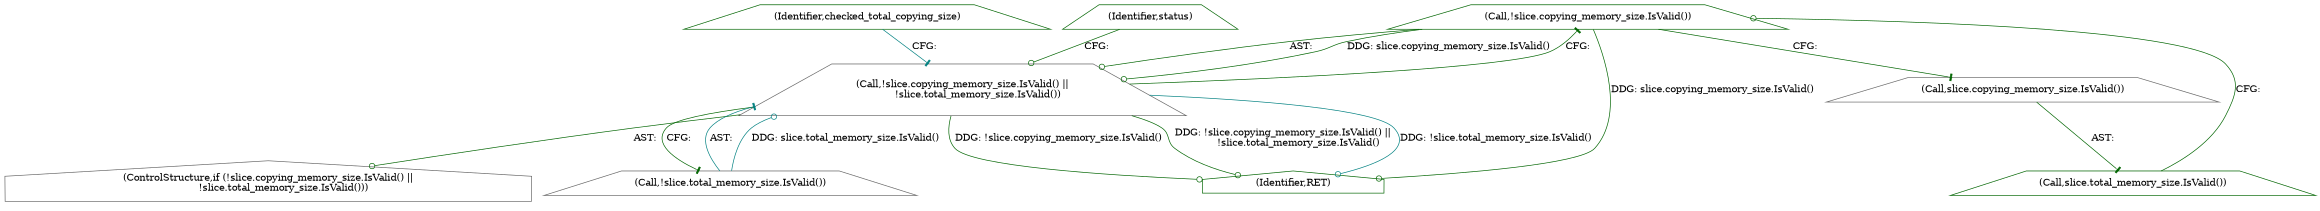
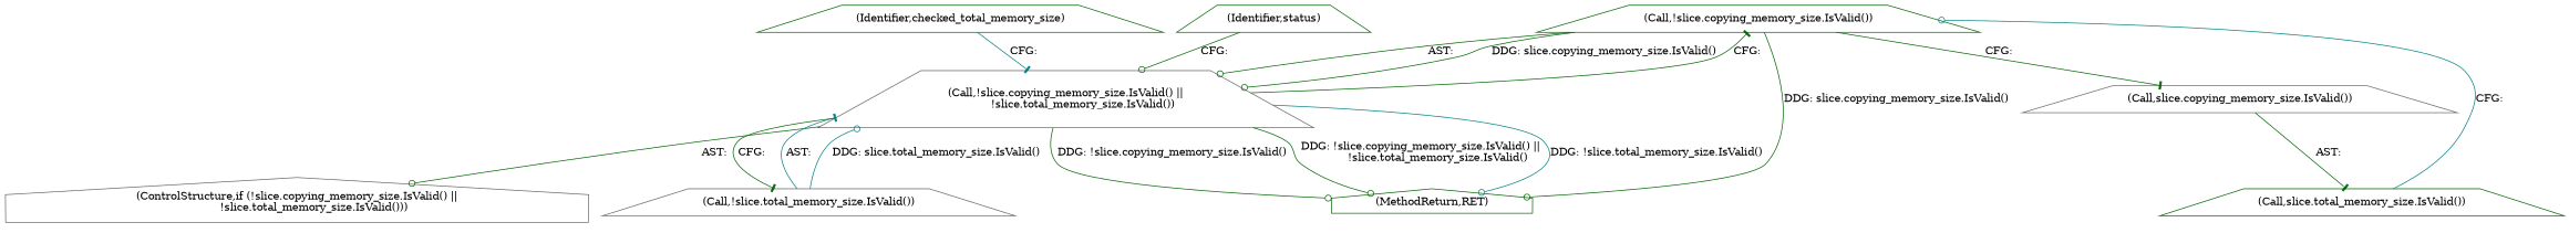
  digraph {
    node [color=darkgreen shape=trapezium]
    edge [arrowhead=odot color=darkgreen]
    n1 [label="(Call,!slice.copying_memory_size.IsValid())"]
    n2 [color=gray40 label="(Call,!slice.copying_memory_size.IsValid() ||\n          !slice.total_memory_size.IsValid())"]
    n3 [color=gray40 label="(Call,slice.copying_memory_size.IsValid())"]
-   n4 [label="(Identifier,RET)" shape=house]
+   n4 [label="(MethodReturn,RET)" shape=house]
    n5 [color=gray40 label="(ControlStructure,if (!slice.copying_memory_size.IsValid() ||\n          !slice.total_memory_size.IsValid()))" shape=house]
    n6 [color=gray40 label="(Call,!slice.total_memory_size.IsValid())"]
    n7 [label="(Call,slice.total_memory_size.IsValid())"]
-   n8 [label="(Identifier,checked_total_copying_size)"]
+   n8 [label="(Identifier,checked_total_memory_size)"]
    n9 [label="(Identifier,status)"]
    n1 -> n2 [label="AST: "]
    n1 -> n2 [label="DDG: slice.copying_memory_size.IsValid()"]
    n1 -> n3 [arrowhead=tee label="CFG: "]
    n1 -> n4 [label="DDG: slice.copying_memory_size.IsValid()"]
    n2 -> n1 [arrowhead=tee label="CFG: "]
    n2 -> n4 [color=teal label="DDG: !slice.total_memory_size.IsValid()"]
    n2 -> n4 [label="DDG: !slice.copying_memory_size.IsValid()"]
    n2 -> n4 [label="DDG: !slice.copying_memory_size.IsValid() ||\n          !slice.total_memory_size.IsValid()"]
    n2 -> n5 [label="AST: "]
    n2 -> n6 [arrowhead=tee label="CFG: "]
    n3 -> n7 [arrowhead=tee label="AST: "]
    n6 -> n2 [arrowhead=tee color=teal label="AST: "]
    n6 -> n2 [color=teal label="DDG: slice.total_memory_size.IsValid()"]
-   n7 -> n1 [label="CFG: "]
+   n7 -> n1 [color=teal label="CFG: "]
    n8 -> n2 [arrowhead=tee color=teal label="CFG: "]
    n9 -> n2 [label="CFG: "]
  }
